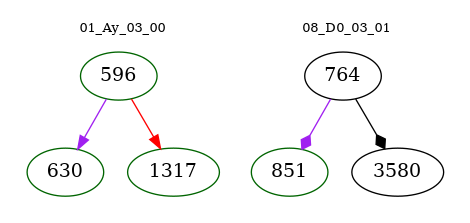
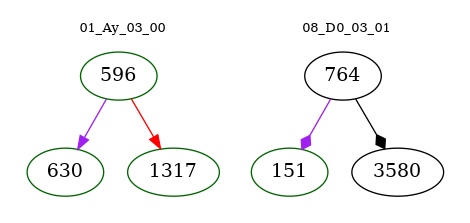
  digraph {
    node [color=darkgreen]
    edge [arrowhead=normal color=purple]
    n1 [label=596]
    n2 [label=630]
    n3 [label=1317]
    n4 [color=black label=764]
-   n5 [label=851]
+   n5 [label=151]
    n6 [color=black label=3580]
    subgraph cluster_1 {
      color=white
      fontsize=10
      label="01_Ay_03_00"
      n1
      n2
      n3
    }
    subgraph cluster_2 {
      color=white
      fontsize=10
      label="08_D0_03_01"
      n4
      n5
      n6
    }
    n1 -> n2
    n1 -> n3 [color=red]
    n4 -> n5 [arrowhead=diamond]
    n4 -> n6 [arrowhead=diamond color=black]
  }
